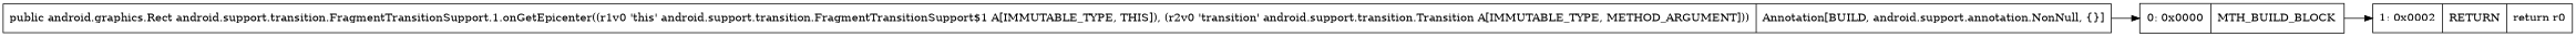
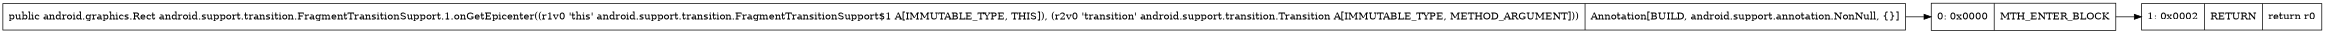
  digraph {
    rankdir=LR
    node [shape=record]
-   n1 [label="{0\:\ 0x0000|MTH_BUILD_BLOCK\l}"]
+   n1 [label="{0\:\ 0x0000|MTH_ENTER_BLOCK\l}"]
    n2 [label="{1\:\ 0x0002|RETURN\l|return r0\l}"]
    n3 [label="{public android.graphics.Rect android.support.transition.FragmentTransitionSupport.1.onGetEpicenter((r1v0 'this' android.support.transition.FragmentTransitionSupport$1 A[IMMUTABLE_TYPE, THIS]), (r2v0 'transition' android.support.transition.Transition A[IMMUTABLE_TYPE, METHOD_ARGUMENT]))  | Annotation[BUILD, android.support.annotation.NonNull, \{\}]\l}"]
    n1 -> n2
    n3 -> n1
  }
